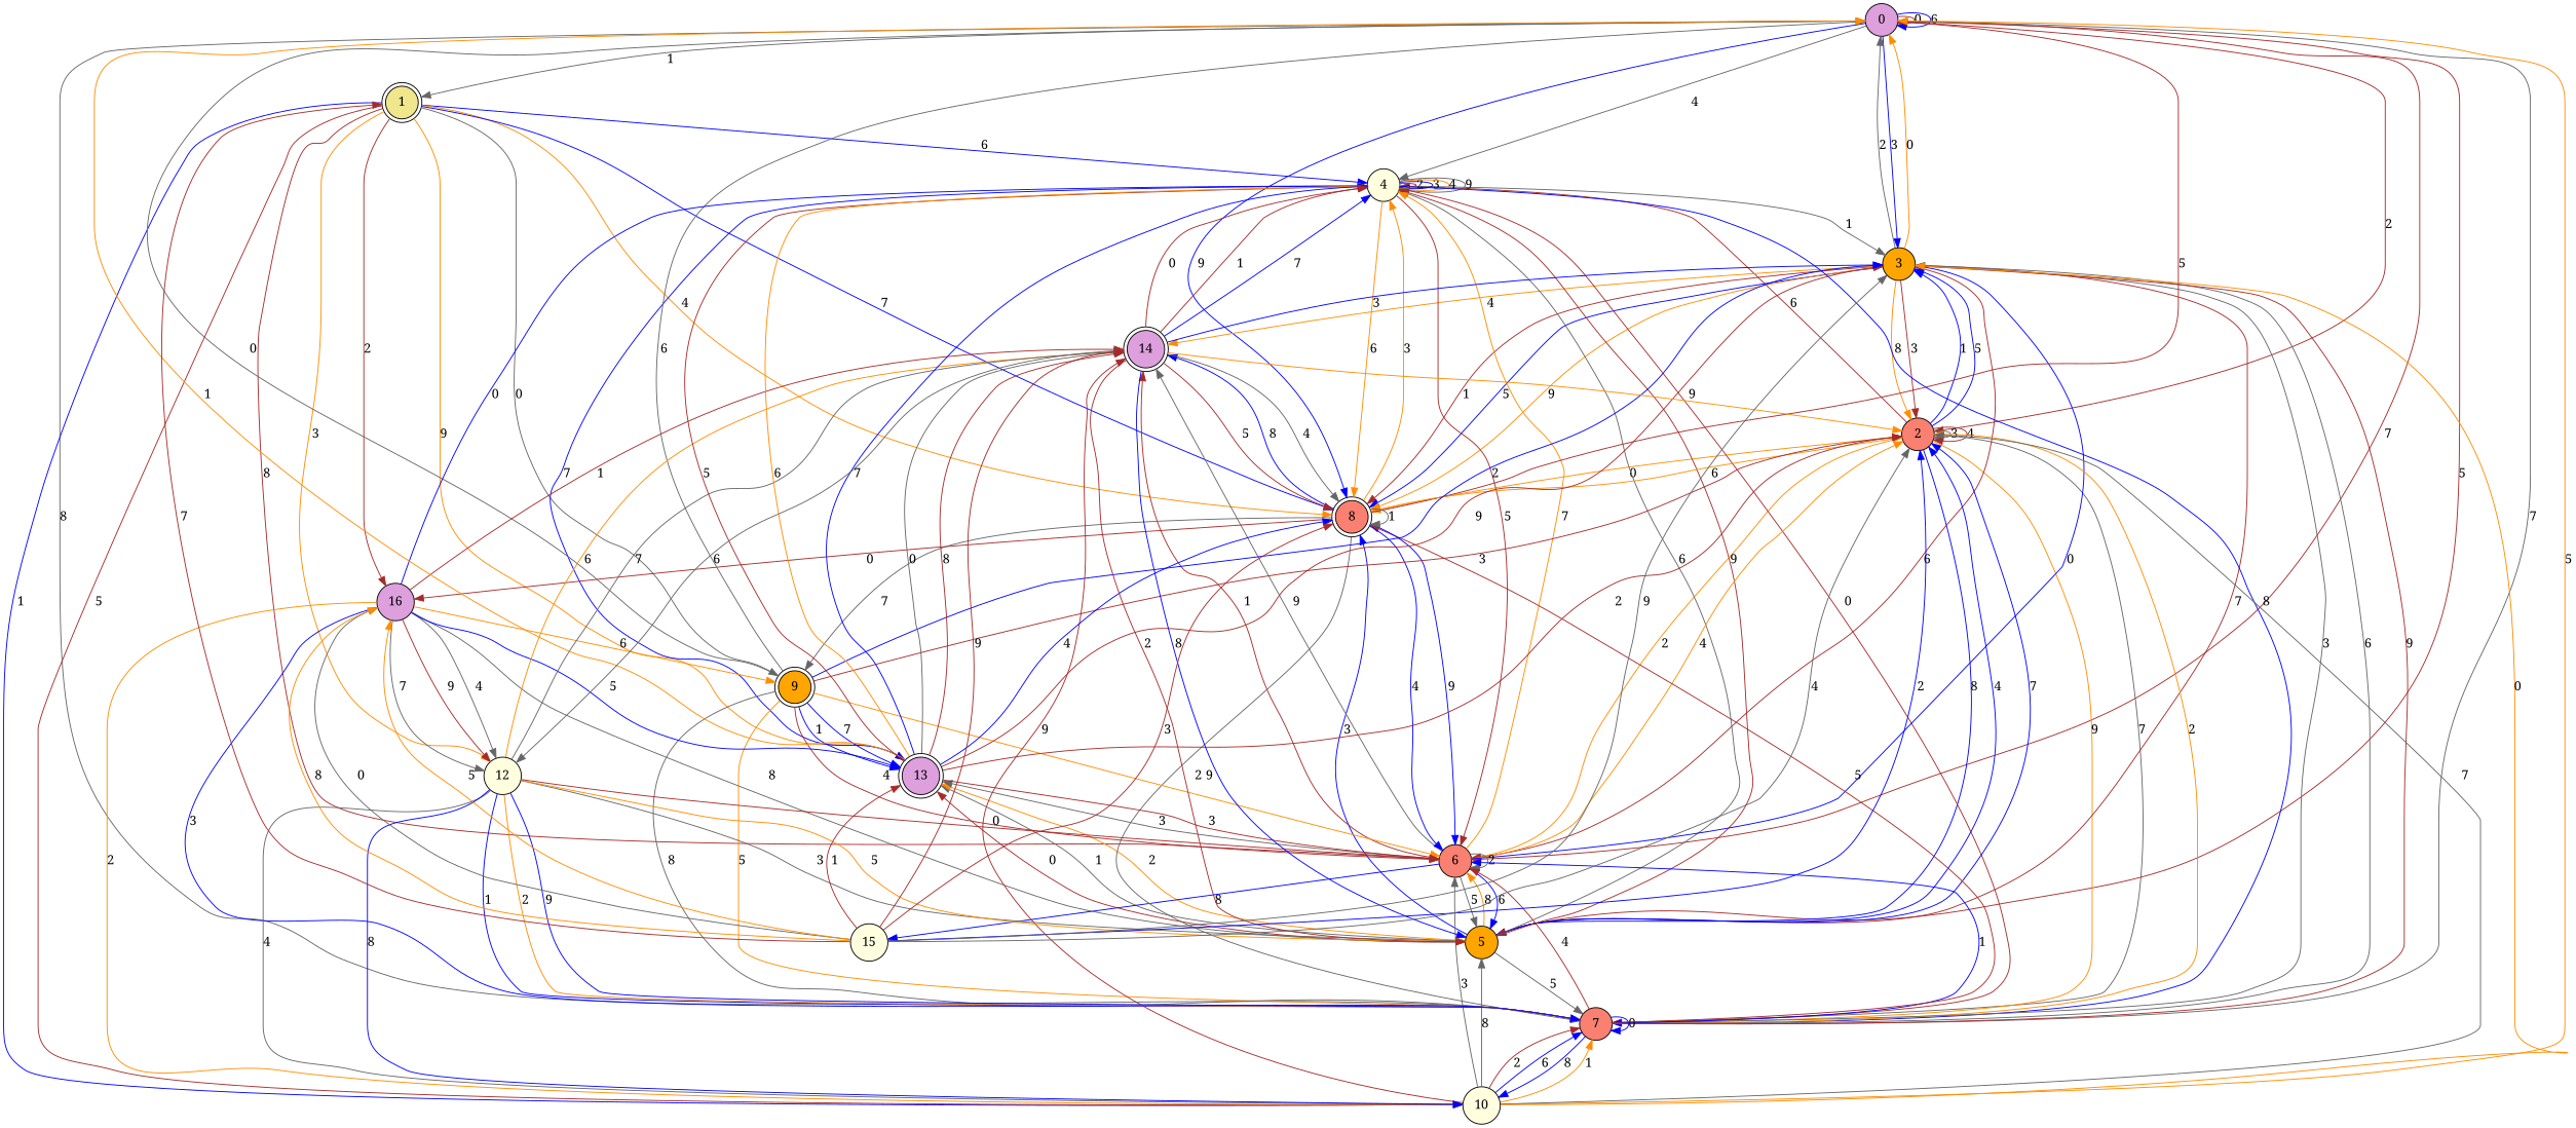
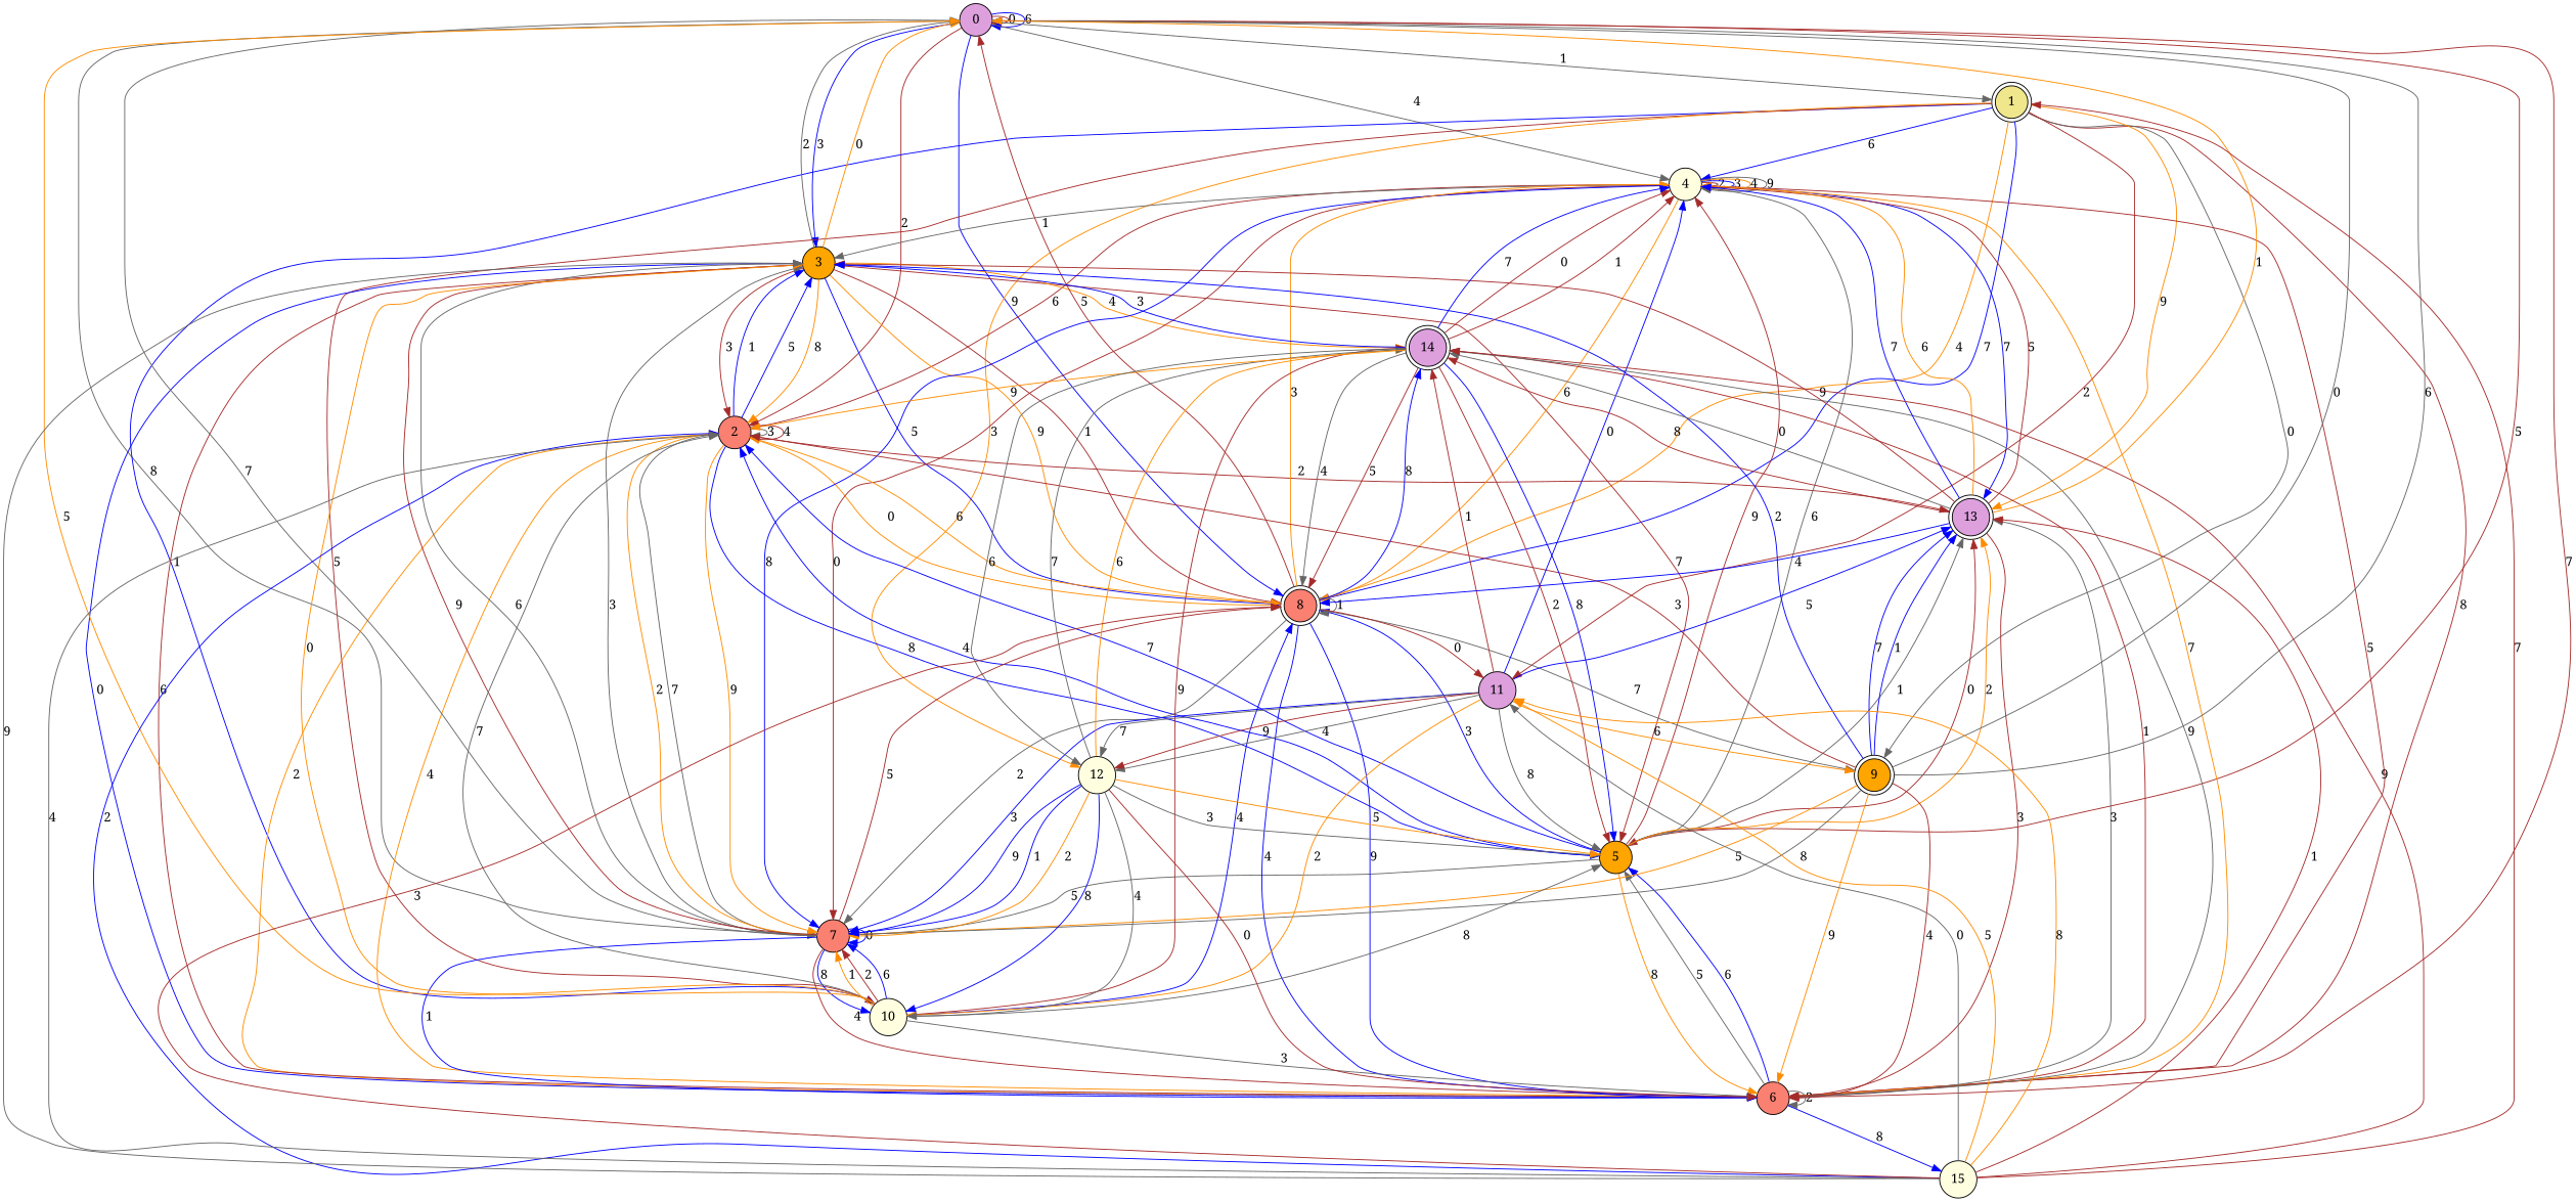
  digraph {
    fontname="Noto Serif"
    node [fillcolor=plum fontname="Noto Serif" shape=circle style=filled]
    edge [color=brown fontname="Noto Serif"]
    n1 [label=0]
    n2 [fillcolor=khaki label=1 shape=doublecircle]
    n3 [fillcolor=salmon label=2]
    n4 [fillcolor=orange label=3]
    n5 [fillcolor=lightyellow label=4]
    n6 [fillcolor=orange label=5]
    n7 [fillcolor=salmon label=6]
    n8 [fillcolor=salmon label=7]
    n9 [fillcolor=salmon label=8 shape=doublecircle]
    n10 [fillcolor=orange label=9 shape=doublecircle]
    n11 [fillcolor=lightyellow label=10]
-   n12 [label=16]
+   n12 [label=11]
    n13 [fillcolor=lightyellow label=12]
    n14 [label=13 shape=doublecircle]
    n15 [label=14 shape=doublecircle]
    n16 [fillcolor=lightyellow label=15]
    n1 -> n1 [label=0]
    n1 -> n1 [color=blue label=6]
    n1 -> n2 [color=gray40 label=1]
    n1 -> n3 [label=2]
    n1 -> n4 [color=blue label=3]
    n1 -> n5 [color=gray40 label=4]
    n1 -> n6 [label=5]
    n1 -> n7 [label=7]
    n1 -> n8 [color=gray40 label=8]
    n1 -> n9 [color=blue label=9]
    n2 -> n5 [color=blue label=6]
    n2 -> n7 [label=8]
    n2 -> n9 [color=darkorange label=4]
    n2 -> n9 [color=blue label=7]
    n2 -> n10 [color=gray40 label=0]
    n2 -> n11 [color=blue label=1]
    n2 -> n11 [label=5]
    n2 -> n12 [label=2]
    n2 -> n13 [color=darkorange label=3]
    n2 -> n14 [color=darkorange label=9]
    n3 -> n3 [color=gray40 label=3]
    n3 -> n3 [label=4]
    n3 -> n4 [color=blue label=1]
    n3 -> n4 [color=blue label=5]
    n3 -> n5 [label=6]
    n3 -> n6 [color=blue label=8]
    n3 -> n7 [color=darkorange label=2]
    n3 -> n8 [color=gray40 label=7]
    n3 -> n8 [color=darkorange label=9]
    n3 -> n9 [color=darkorange label=0]
    n4 -> n1 [color=darkorange label=0]
    n4 -> n1 [color=gray40 label=2]
    n4 -> n3 [label=3]
    n4 -> n3 [color=darkorange label=8]
    n4 -> n6 [label=7]
    n4 -> n7 [label=6]
    n4 -> n9 [label=1]
    n4 -> n9 [color=blue label=5]
    n4 -> n9 [color=darkorange label=9]
    n4 -> n15 [color=darkorange label=4]
    n5 -> n4 [color=gray40 label=1]
    n5 -> n5 [label=2]
    n5 -> n5 [color=blue label=3]
    n5 -> n5 [color=darkorange label=4]
    n5 -> n5 [color=gray40 label=9]
    n5 -> n7 [label=5]
    n5 -> n8 [label=0]
    n5 -> n8 [color=blue label=8]
    n5 -> n9 [color=darkorange label=6]
    n5 -> n14 [color=blue label=7]
    n6 -> n3 [color=blue label=4]
    n6 -> n3 [color=blue label=7]
    n6 -> n5 [color=gray40 label=6]
    n6 -> n5 [label=9]
    n6 -> n7 [color=darkorange label=8]
    n6 -> n8 [color=gray40 label=5]
    n6 -> n9 [color=blue label=3]
    n6 -> n14 [label=0]
    n6 -> n14 [color=gray40 label=1]
    n6 -> n14 [color=darkorange label=2]
    n7 -> n3 [color=darkorange label=4]
    n7 -> n4 [color=blue label=0]
    n7 -> n5 [color=darkorange label=7]
    n7 -> n6 [color=gray40 label=5]
    n7 -> n6 [color=blue label=6]
    n7 -> n7 [color=gray40 label=2]
    n7 -> n14 [color=gray40 label=3]
    n7 -> n15 [label=1]
    n7 -> n15 [color=gray40 label=9]
    n7 -> n16 [color=blue label=8]
    n8 -> n1 [color=gray40 label=7]
    n8 -> n3 [color=darkorange label=2]
    n8 -> n4 [color=gray40 label=3]
    n8 -> n4 [color=gray40 label=6]
    n8 -> n4 [label=9]
    n8 -> n7 [color=blue label=1]
    n8 -> n7 [label=4]
    n8 -> n8 [color=blue label=0]
    n8 -> n9 [label=5]
    n8 -> n11 [color=blue label=8]
    n9 -> n1 [label=5]
    n9 -> n3 [color=darkorange label=6]
    n9 -> n5 [color=darkorange label=3]
    n9 -> n7 [color=blue label=4]
    n9 -> n7 [color=blue label=9]
    n9 -> n8 [color=gray40 label=2]
    n9 -> n9 [color=gray40 label=1]
    n9 -> n10 [color=gray40 label=7]
    n9 -> n12 [label=0]
    n9 -> n15 [color=blue label=8]
    n10 -> n1 [color=gray40 label=0]
    n10 -> n1 [color=gray40 label=6]
    n10 -> n3 [label=3]
    n10 -> n4 [color=blue label=2]
    n10 -> n7 [label=4]
    n10 -> n7 [color=darkorange label=9]
    n10 -> n8 [color=darkorange label=5]
    n10 -> n8 [color=gray40 label=8]
    n10 -> n14 [color=blue label=1]
    n10 -> n14 [color=blue label=7]
    n11 -> n1 [color=darkorange label=5]
    n11 -> n3 [color=gray40 label=7]
    n11 -> n4 [color=darkorange label=0]
    n11 -> n6 [color=gray40 label=8]
    n11 -> n7 [color=gray40 label=3]
    n11 -> n8 [color=darkorange label=1]
    n11 -> n8 [label=2]
    n11 -> n8 [color=blue label=6]
+   n11 -> n9 [color=blue label=4]
    n11 -> n15 [label=9]
    n12 -> n5 [color=blue label=0]
    n12 -> n6 [color=gray40 label=8]
    n12 -> n8 [color=blue label=3]
    n12 -> n10 [color=darkorange label=6]
    n12 -> n11 [color=darkorange label=2]
    n12 -> n13 [color=gray40 label=4]
    n12 -> n13 [color=gray40 label=7]
    n12 -> n13 [label=9]
    n12 -> n14 [color=blue label=5]
    n12 -> n15 [label=1]
    n13 -> n6 [color=gray40 label=3]
    n13 -> n6 [color=darkorange label=5]
    n13 -> n7 [label=0]
    n13 -> n8 [color=blue label=1]
    n13 -> n8 [color=darkorange label=2]
    n13 -> n8 [color=blue label=9]
    n13 -> n11 [color=gray40 label=4]
    n13 -> n11 [color=blue label=8]
    n13 -> n15 [color=darkorange label=6]
    n13 -> n15 [color=gray40 label=7]
    n14 -> n1 [color=darkorange label=1]
-   n14 -> n3 [label=2]
+   n3 -> n14 [label=2]
    n14 -> n4 [label=9]
    n14 -> n5 [label=5]
    n14 -> n5 [color=darkorange label=6]
    n14 -> n5 [color=blue label=7]
    n14 -> n7 [label=3]
    n14 -> n9 [color=blue label=4]
    n14 -> n15 [color=gray40 label=0]
    n14 -> n15 [label=8]
    n15 -> n3 [color=darkorange label=9]
    n15 -> n4 [color=blue label=3]
    n15 -> n5 [label=0]
    n15 -> n5 [label=1]
    n15 -> n5 [color=blue label=7]
    n15 -> n6 [label=2]
    n15 -> n6 [color=blue label=8]
    n15 -> n9 [color=gray40 label=4]
    n15 -> n9 [label=5]
    n15 -> n13 [color=gray40 label=6]
    n16 -> n2 [label=7]
    n16 -> n3 [color=blue label=2]
    n16 -> n3 [color=gray40 label=4]
    n16 -> n4 [color=gray40 label=9]
    n16 -> n9 [label=3]
    n16 -> n12 [color=gray40 label=0]
    n16 -> n12 [color=darkorange label=5]
    n16 -> n12 [color=darkorange label=8]
    n16 -> n14 [label=1]
    n16 -> n15 [label=9]
  }
